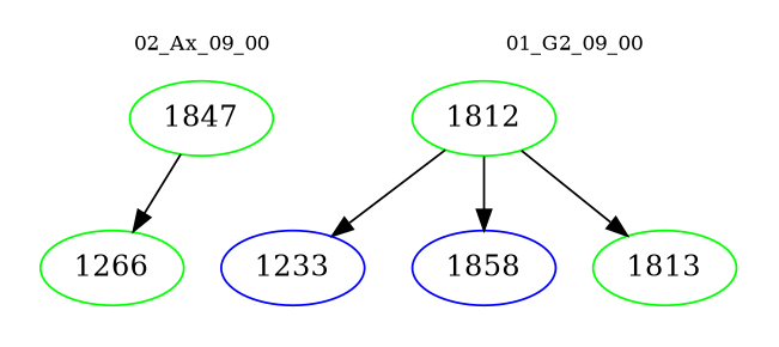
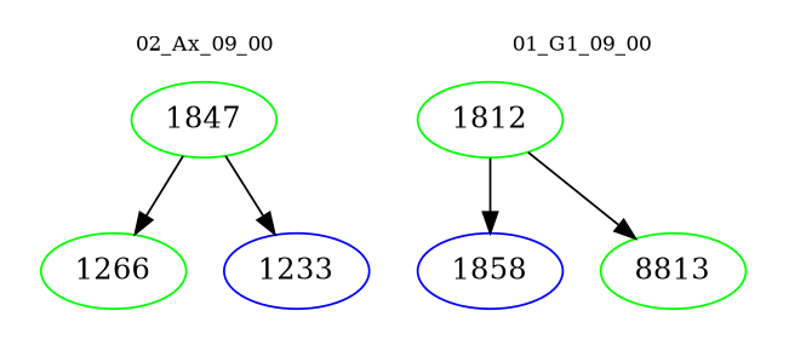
  digraph {
    node [color=green]
    edge [color=black]
    n1 [label=1847]
    n2 [color=blue label=1233]
    n3 [label=1266]
    n4 [label=1812]
    n5 [color=blue label=1858]
-   n6 [label=1813]
+   n6 [label=8813]
    subgraph cluster_1 {
      color=white
      fontsize=10
      label="02_Ax_09_00"
      n1
      n2
      n3
    }
    subgraph cluster_2 {
      color=white
      fontsize=10
-     label="01_G2_09_00"
+     label="01_G1_09_00"
      n4
      n5
      n6
    }
-   n4 -> n2
+   n1 -> n2
    n1 -> n3
    n4 -> n5
    n4 -> n6
  }
